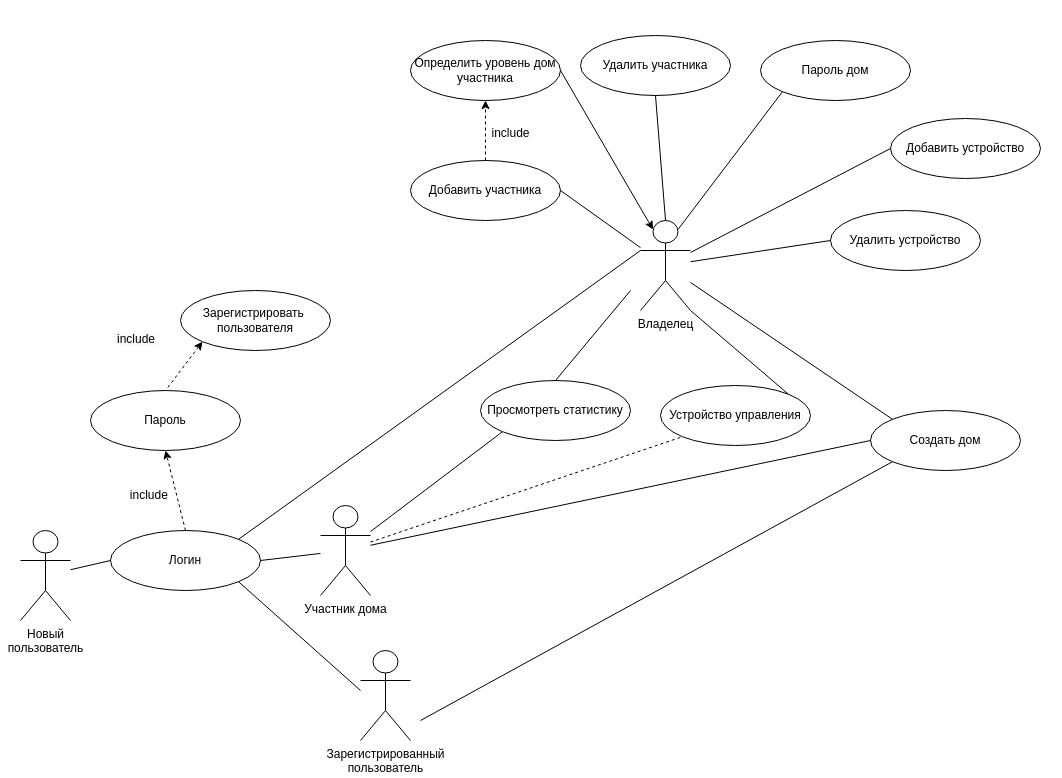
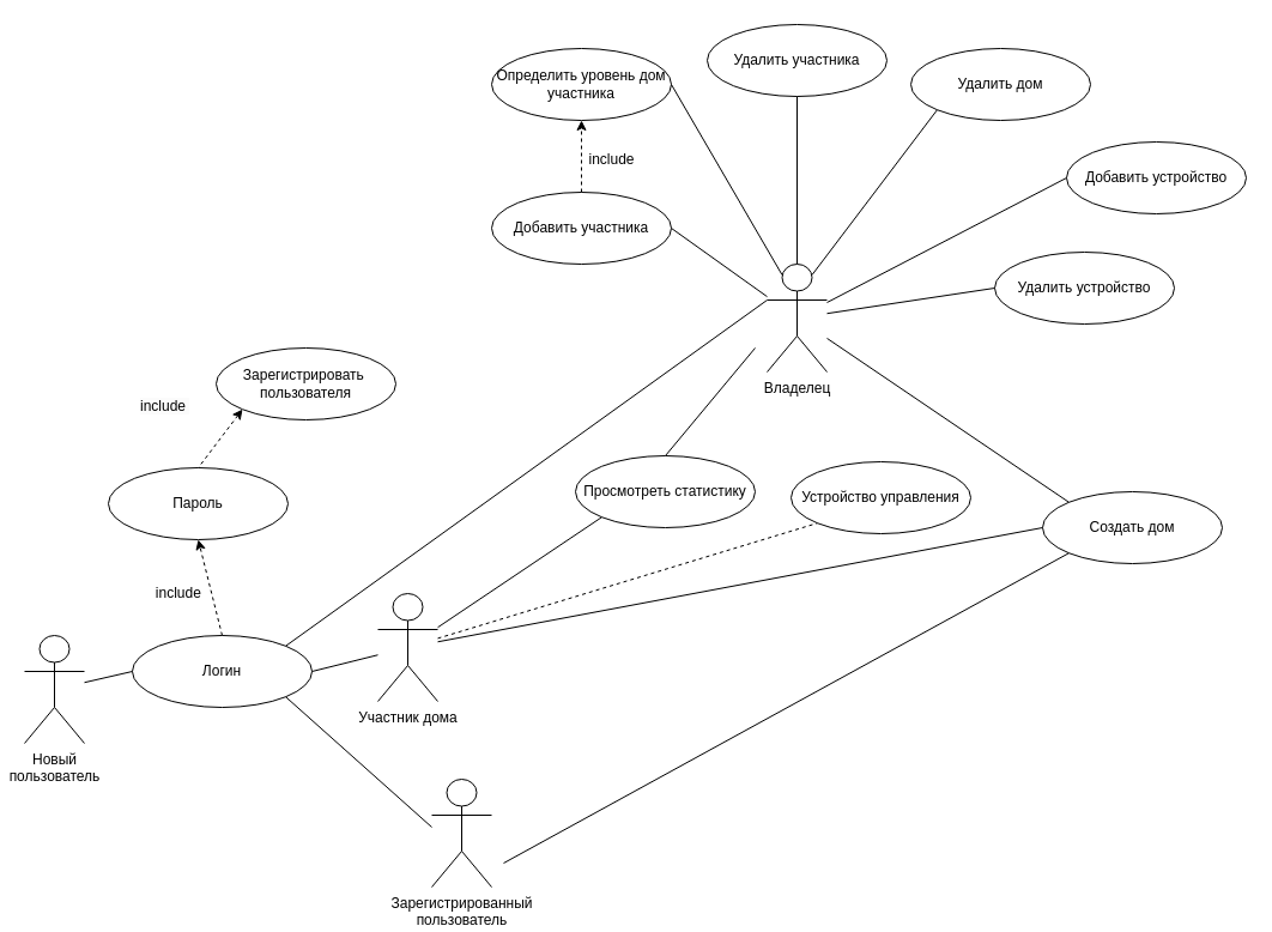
  <mxCell id="0" />
  <mxCell id="1" parent="0" />
  <mxCell id="2" value="Новый&lt;br&gt;пользователь" style="shape=umlActor;verticalLabelPosition=bottom;verticalAlign=top;html=1;outlineConnect=0;" parent="1" vertex="1"><mxGeometry x="20" y="530" width="50" height="90" as="geometry" /></mxCell>
  <mxCell id="3" value="Зарегистрированный&lt;br&gt;пользователь" style="shape=umlActor;verticalLabelPosition=bottom;verticalAlign=top;html=1;outlineConnect=0;" parent="1" vertex="1"><mxGeometry x="360" y="650" width="50" height="90" as="geometry" /></mxCell>
  <mxCell id="4" value="Владелец&lt;div&gt;&lt;br&gt;&lt;/div&gt;" style="shape=umlActor;verticalLabelPosition=bottom;verticalAlign=top;html=1;outlineConnect=0;" parent="1" vertex="1"><mxGeometry x="640" y="220" width="50" height="90" as="geometry" /></mxCell>
  <mxCell id="5" value="Логин" style="ellipse;whiteSpace=wrap;html=1;" parent="1" vertex="1"><mxGeometry x="110" y="530" width="150" height="60" as="geometry" /></mxCell>
  <mxCell id="6" value="Пароль" style="ellipse;whiteSpace=wrap;html=1;" parent="1" vertex="1"><mxGeometry x="90" y="390" width="150" height="60" as="geometry" /></mxCell>
  <mxCell id="7" value="" style="endArrow=classic;dashed=1;html=1;rounded=0;entryX=0.5;entryY=1;entryDx=0;entryDy=0;exitX=0.5;exitY=0;exitDx=0;exitDy=0;startArrow=none;startFill=0;endFill=1;" parent="1" source="5" target="6" edge="1"><mxGeometry width="50" height="50" relative="1" as="geometry"><mxPoint x="780" y="845" as="sourcePoint" /><mxPoint x="830" y="795" as="targetPoint" /></mxGeometry></mxCell>
  <mxCell id="8" value="include&amp;nbsp;" style="text;html=1;align=center;verticalAlign=middle;resizable=0;points=[];autosize=1;strokeColor=none;fillColor=none;" parent="1" vertex="1"><mxGeometry x="120" y="480" width="60" height="30" as="geometry" /></mxCell>
  <mxCell id="9" value="Зарегистрировать&amp;nbsp;&lt;br&gt;пользователя" style="ellipse;whiteSpace=wrap;html=1;" parent="1" vertex="1"><mxGeometry x="180" y="290" width="150" height="60" as="geometry" /></mxCell>
  <mxCell id="10" value="" style="endArrow=none;dashed=1;html=1;rounded=0;entryX=0.5;entryY=0;entryDx=0;entryDy=0;exitX=0;exitY=1;exitDx=0;exitDy=0;endFill=0;startArrow=classic;startFill=1;" parent="1" source="9" target="6" edge="1"><mxGeometry width="50" height="50" relative="1" as="geometry"><mxPoint x="760" y="740" as="sourcePoint" /><mxPoint x="810" y="690" as="targetPoint" /></mxGeometry></mxCell>
  <mxCell id="11" value="&lt;span style=&quot;caret-color: rgb(0, 0, 0); color: rgb(0, 0, 0); font-family: Helvetica; font-size: 12px; font-style: normal; font-variant-caps: normal; font-weight: 400; letter-spacing: normal; text-align: center; text-indent: 0px; text-transform: none; word-spacing: 0px; -webkit-text-stroke-width: 0px; background-color: rgb(251, 251, 251); text-decoration: none; float: none; display: inline !important;&quot;&gt;include&amp;nbsp;&lt;/span&gt;" style="text;whiteSpace=wrap;html=1;" parent="1" vertex="1"><mxGeometry x="115" y="325" width="70" height="45" as="geometry" /></mxCell>
  <mxCell id="12" value="" style="endArrow=none;html=1;rounded=0;entryX=0;entryY=0.5;entryDx=0;entryDy=0;" parent="1" source="2" target="5" edge="1"><mxGeometry width="50" height="50" relative="1" as="geometry"><mxPoint x="170" y="590" as="sourcePoint" /><mxPoint x="220" y="540" as="targetPoint" /></mxGeometry></mxCell>
  <mxCell id="13" value="" style="endArrow=none;html=1;rounded=0;entryX=1;entryY=1;entryDx=0;entryDy=0;" parent="1" target="5" edge="1"><mxGeometry width="50" height="50" relative="1" as="geometry"><mxPoint x="360" y="690" as="sourcePoint" /><mxPoint x="460" y="490" as="targetPoint" /></mxGeometry></mxCell>
  <mxCell id="14" value="" style="endArrow=none;html=1;rounded=0;exitX=1;exitY=0;exitDx=0;exitDy=0;" parent="1" source="5" edge="1"><mxGeometry width="50" height="50" relative="1" as="geometry"><mxPoint x="410" y="540" as="sourcePoint" /><mxPoint x="640" y="250" as="targetPoint" /></mxGeometry></mxCell>
  <mxCell id="15" value="" style="endArrow=none;html=1;rounded=0;exitX=1;exitY=0.5;exitDx=0;exitDy=0;" parent="1" source="5" target="16" edge="1"><mxGeometry width="50" height="50" relative="1" as="geometry"><mxPoint x="410" y="540" as="sourcePoint" /><mxPoint x="470" y="490" as="targetPoint" /></mxGeometry></mxCell>
- <mxCell id="16" value="Участник дома&lt;div&gt;&lt;br&gt;&lt;/div&gt;" style="shape=umlActor;verticalLabelPosition=bottom;verticalAlign=top;html=1;outlineConnect=0;" parent="1" vertex="1"><mxGeometry x="320" y="505" width="50" height="90" as="geometry" /></mxCell>
+ <mxCell id="16" value="Участник дома&lt;div&gt;&lt;br&gt;&lt;/div&gt;" style="shape=umlActor;verticalLabelPosition=bottom;verticalAlign=top;html=1;outlineConnect=0;" parent="1" vertex="1"><mxGeometry x="315" y="495" width="50" height="90" as="geometry" /></mxCell>
  <mxCell id="17" value="Создать дом" style="ellipse;whiteSpace=wrap;html=1;" parent="1" vertex="1"><mxGeometry x="870" y="410" width="150" height="60" as="geometry" /></mxCell>
  <mxCell id="18" value="" style="endArrow=none;html=1;rounded=0;entryX=0;entryY=1;entryDx=0;entryDy=0;" parent="1" target="17" edge="1"><mxGeometry width="50" height="50" relative="1" as="geometry"><mxPoint x="420" y="720" as="sourcePoint" /><mxPoint x="630" y="550" as="targetPoint" /></mxGeometry></mxCell>
- <mxCell id="19" value="Пароль дом" style="ellipse;whiteSpace=wrap;html=1;" parent="1" vertex="1"><mxGeometry x="760" y="40" width="150" height="60" as="geometry" /></mxCell>
+ <mxCell id="19" value="Удалить дом" style="ellipse;whiteSpace=wrap;html=1;" parent="1" vertex="1"><mxGeometry x="760" y="40" width="150" height="60" as="geometry" /></mxCell>
  <mxCell id="20" value="" style="endArrow=none;html=1;rounded=0;entryX=0;entryY=1;entryDx=0;entryDy=0;exitX=0.75;exitY=0.1;exitDx=0;exitDy=0;exitPerimeter=0;" parent="1" source="4" target="19" edge="1"><mxGeometry width="50" height="50" relative="1" as="geometry"><mxPoint x="830" y="430" as="sourcePoint" /><mxPoint x="880" y="380" as="targetPoint" /></mxGeometry></mxCell>
  <mxCell id="21" value="Устройство управления" style="ellipse;whiteSpace=wrap;html=1;" parent="1" vertex="1"><mxGeometry x="660" y="385" width="150" height="60" as="geometry" /></mxCell>
  <mxCell id="22" value="Добавить участника" style="ellipse;whiteSpace=wrap;html=1;" parent="1" vertex="1"><mxGeometry x="410" y="160" width="150" height="60" as="geometry" /></mxCell>
- <mxCell id="23" value="Удалить участника" style="ellipse;whiteSpace=wrap;html=1;" parent="1" vertex="1"><mxGeometry x="580" y="35" width="150" height="60" as="geometry" /></mxCell>
+ <mxCell id="23" value="Удалить участника" style="ellipse;whiteSpace=wrap;html=1;" parent="1" vertex="1"><mxGeometry x="590" y="20" width="150" height="60" as="geometry" /></mxCell>
  <mxCell id="24" value="Определить уровень дом участника" style="ellipse;whiteSpace=wrap;html=1;" parent="1" vertex="1"><mxGeometry x="410" y="40" width="150" height="60" as="geometry" /></mxCell>
- <mxCell id="25" value="" style="endArrow=classic;html=1;rounded=0;entryX=0.25;entryY=0.1;entryDx=0;entryDy=0;entryPerimeter=0;exitX=1;exitY=0.5;exitDx=0;exitDy=0;" parent="1" source="24" target="4" edge="1"><mxGeometry width="50" height="50" relative="1" as="geometry"><mxPoint x="700" y="340" as="sourcePoint" /><mxPoint x="750" y="290" as="targetPoint" /></mxGeometry></mxCell>
+ <mxCell id="25" value="" style="endArrow=none;html=1;rounded=0;entryX=0.25;entryY=0.1;entryDx=0;entryDy=0;entryPerimeter=0;exitX=1;exitY=0.5;exitDx=0;exitDy=0;" parent="1" source="24" target="4" edge="1"><mxGeometry width="50" height="50" relative="1" as="geometry"><mxPoint x="700" y="340" as="sourcePoint" /><mxPoint x="750" y="290" as="targetPoint" /></mxGeometry></mxCell>
  <mxCell id="26" value="" style="endArrow=none;html=1;rounded=0;entryX=0.5;entryY=1;entryDx=0;entryDy=0;exitX=0.5;exitY=0;exitDx=0;exitDy=0;exitPerimeter=0;" parent="1" source="4" target="23" edge="1"><mxGeometry width="50" height="50" relative="1" as="geometry"><mxPoint x="670" y="220" as="sourcePoint" /><mxPoint x="720" y="280" as="targetPoint" /></mxGeometry></mxCell>
  <mxCell id="27" value="" style="endArrow=classic;dashed=1;html=1;rounded=0;entryX=0.5;entryY=1;entryDx=0;entryDy=0;exitX=0.5;exitY=0;exitDx=0;exitDy=0;endFill=1;startArrow=none;startFill=0;" parent="1" source="22" target="24" edge="1"><mxGeometry width="50" height="50" relative="1" as="geometry"><mxPoint x="660" y="290" as="sourcePoint" /><mxPoint x="710" y="240" as="targetPoint" /></mxGeometry></mxCell>
  <mxCell id="28" value="include" style="text;html=1;align=center;verticalAlign=middle;resizable=0;points=[];autosize=1;strokeColor=none;fillColor=none;" parent="1" vertex="1"><mxGeometry x="480" y="118" width="60" height="30" as="geometry" /></mxCell>
  <mxCell id="29" value="Просмотреть статистику" style="ellipse;whiteSpace=wrap;html=1;" parent="1" vertex="1"><mxGeometry x="480" y="380" width="150" height="60" as="geometry" /></mxCell>
  <mxCell id="30" value="" style="endArrow=none;html=1;rounded=0;exitX=0;exitY=0;exitDx=0;exitDy=0;" parent="1" source="17" target="4" edge="1"><mxGeometry width="50" height="50" relative="1" as="geometry"><mxPoint x="831.756" y="308.871" as="sourcePoint" /><mxPoint x="740" y="370" as="targetPoint" /></mxGeometry></mxCell>
  <mxCell id="31" value="" style="endArrow=none;html=1;rounded=0;entryX=0;entryY=1;entryDx=0;entryDy=0;" parent="1" source="16" target="29" edge="1"><mxGeometry width="50" height="50" relative="1" as="geometry"><mxPoint x="430" y="560" as="sourcePoint" /><mxPoint x="480" y="510" as="targetPoint" /></mxGeometry></mxCell>
  <mxCell id="32" value="" style="endArrow=none;html=1;rounded=0;entryX=0;entryY=1;entryDx=0;entryDy=0;dashed=1;" parent="1" source="16" target="21" edge="1"><mxGeometry width="50" height="50" relative="1" as="geometry"><mxPoint x="430" y="560" as="sourcePoint" /><mxPoint x="480" y="510" as="targetPoint" /></mxGeometry></mxCell>
  <mxCell id="33" value="" style="endArrow=none;html=1;rounded=0;entryX=1;entryY=0.5;entryDx=0;entryDy=0;" parent="1" source="4" target="22" edge="1"><mxGeometry width="50" height="50" relative="1" as="geometry"><mxPoint x="590" y="380" as="sourcePoint" /><mxPoint x="640" y="330" as="targetPoint" /></mxGeometry></mxCell>
  <mxCell id="34" value="" style="endArrow=none;html=1;rounded=0;exitX=0.5;exitY=0;exitDx=0;exitDy=0;" parent="1" source="29" edge="1"><mxGeometry width="50" height="50" relative="1" as="geometry"><mxPoint x="590" y="490" as="sourcePoint" /><mxPoint x="630" y="290" as="targetPoint" /></mxGeometry></mxCell>
- <mxCell id="35" value="" style="endArrow=none;html=1;rounded=0;exitX=1;exitY=0;exitDx=0;exitDy=0;entryX=1;entryY=1;entryDx=0;entryDy=0;entryPerimeter=0;" parent="1" source="21" target="4" edge="1"><mxGeometry width="50" height="50" relative="1" as="geometry"><mxPoint x="590" y="490" as="sourcePoint" /><mxPoint x="640" y="440" as="targetPoint" /></mxGeometry></mxCell>
  <mxCell id="36" value="" style="endArrow=none;html=1;rounded=0;exitX=0;exitY=0.5;exitDx=0;exitDy=0;" parent="1" source="17" target="16" edge="1"><mxGeometry width="50" height="50" relative="1" as="geometry"><mxPoint x="760" y="480" as="sourcePoint" /><mxPoint x="810" y="430" as="targetPoint" /></mxGeometry></mxCell>
  <mxCell id="37" value="Добавить устройство" style="ellipse;whiteSpace=wrap;html=1;" parent="1" vertex="1"><mxGeometry x="890" y="118" width="150" height="60" as="geometry" /></mxCell>
  <mxCell id="38" value="Удалить устройство" style="ellipse;whiteSpace=wrap;html=1;" parent="1" vertex="1"><mxGeometry x="830" y="210" width="150" height="60" as="geometry" /></mxCell>
  <mxCell id="39" value="" style="endArrow=none;html=1;rounded=0;exitX=0;exitY=0.5;exitDx=0;exitDy=0;" parent="1" source="37" target="4" edge="1"><mxGeometry width="50" height="50" relative="1" as="geometry"><mxPoint x="650" y="470" as="sourcePoint" /><mxPoint x="700" y="420" as="targetPoint" /></mxGeometry></mxCell>
  <mxCell id="40" value="" style="endArrow=none;html=1;rounded=0;entryX=0;entryY=0.5;entryDx=0;entryDy=0;" parent="1" source="4" target="38" edge="1"><mxGeometry width="50" height="50" relative="1" as="geometry"><mxPoint x="650" y="470" as="sourcePoint" /><mxPoint x="700" y="420" as="targetPoint" /></mxGeometry></mxCell>
